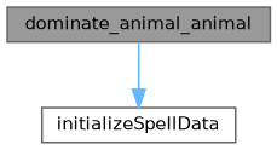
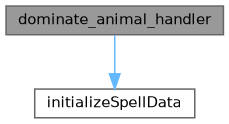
  digraph {
    rankdir=TB
    node [fontname=Helvetica fontsize=10 shape=box style=filled]
-   n1 [color=gray40 fillcolor=grey60 fontcolor=black height=0.2 label=dominate_animal_animal width=0.4]
+   n1 [color=gray40 fillcolor=grey60 fontcolor=black height=0.2 label=dominate_animal_handler width=0.4]
    n2 [color=grey40 fillcolor=white height=0.2 label=initializeSpellData width=0.4]
    n1 -> n2 [color=steelblue1 fontname=Helvetica fontsize=10 labelfontname=Helvetica labelfontsize=10 style=solid]
  }
